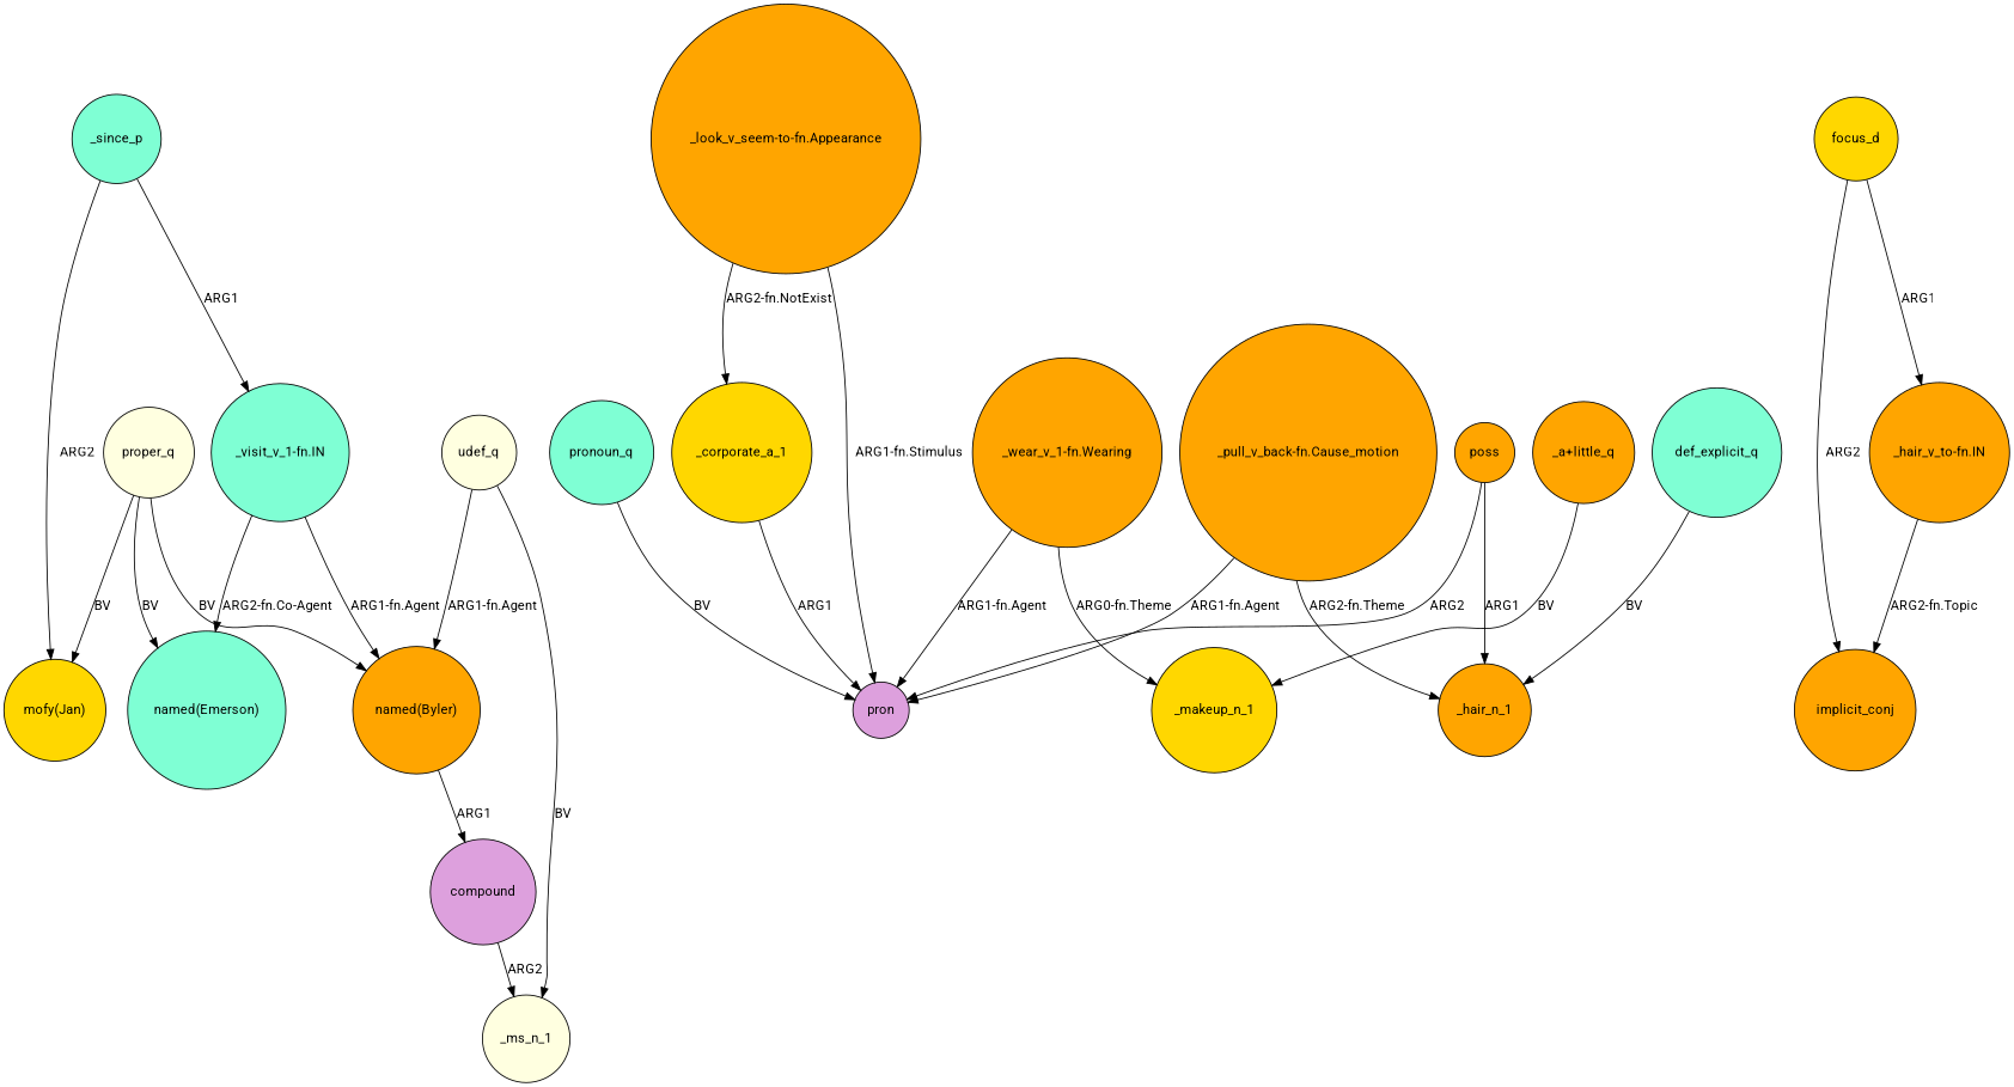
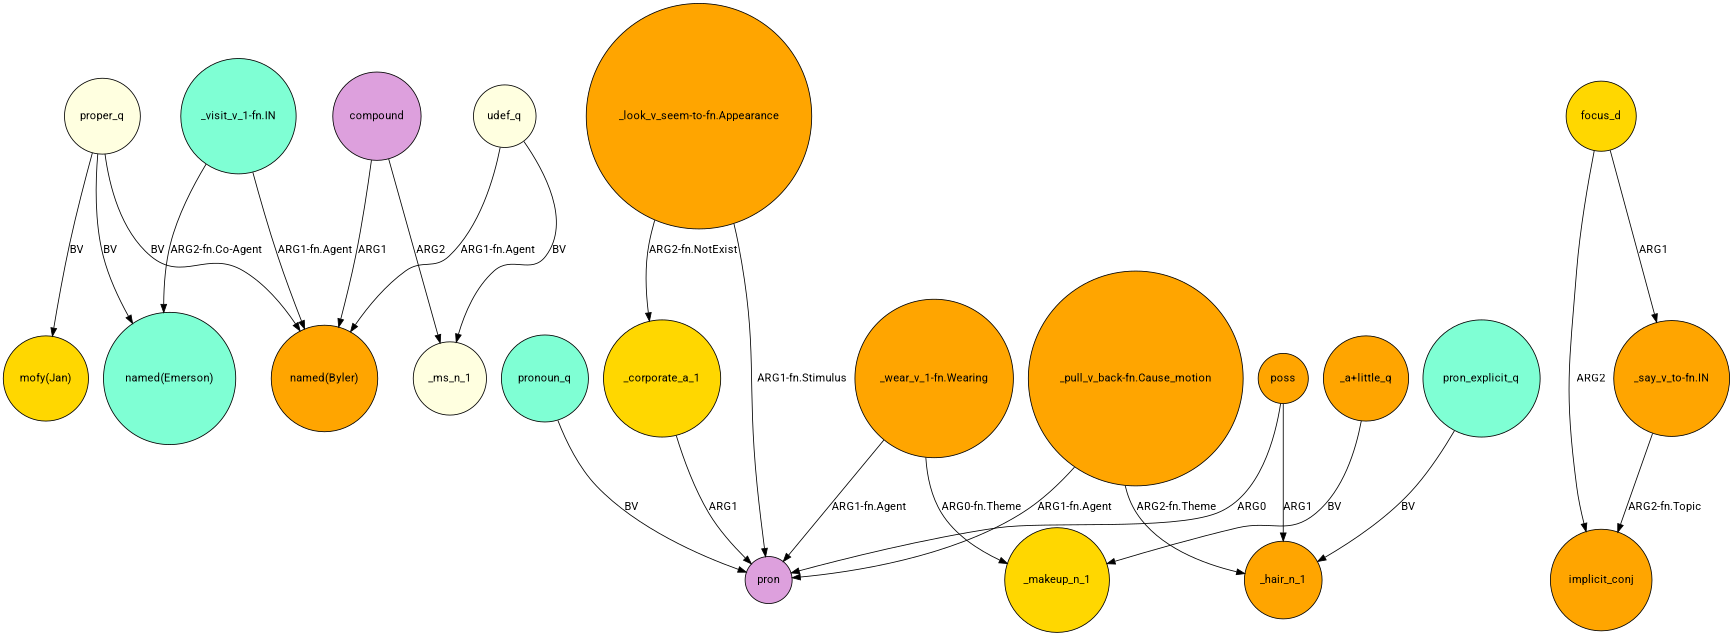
  digraph {
    fontname=Roboto
    node [fillcolor=orange fontname=Roboto shape=circle style=filled]
    edge [fontname=Roboto]
-   _since_p [fillcolor=aquamarine]
    "mofy(Jan)" [fillcolor=gold]
    "_visit_v_1-fn.IN" [fillcolor=aquamarine]
    "named(Byler)"
    "named(Emerson)" [fillcolor=aquamarine]
    proper_q [fillcolor=lightyellow]
    _corporate_a_1 [fillcolor=gold]
    "_look_v_seem-to-fn.Appearance"
    pron [fillcolor=plum]
    compound [fillcolor=plum]
    _ms_n_1 [fillcolor=lightyellow]
    poss
    _hair_n_1
    focus_d [fillcolor=gold]
    implicit_conj
-   "_say_v_to-fn.IN" [label="_hair_v_to-fn.IN"]
+   "_say_v_to-fn.IN"
    "_pull_v_back-fn.Cause_motion"
-   def_explicit_q [fillcolor=aquamarine]
+   def_explicit_q [fillcolor=aquamarine label=pron_explicit_q]
    pronoun_q [fillcolor=aquamarine]
    udef_q [fillcolor=lightyellow]
    "_wear_v_1-fn.Wearing"
    _makeup_n_1 [fillcolor=gold]
    "_a+little_q"
-   _since_p -> "mofy(Jan)" [label=ARG2]
-   _since_p -> "_visit_v_1-fn.IN" [label=ARG1]
    "_visit_v_1-fn.IN" -> "named(Byler)" [label="ARG1-fn.Agent"]
    "_visit_v_1-fn.IN" -> "named(Emerson)" [label="ARG2-fn.Co-Agent"]
    proper_q -> "mofy(Jan)" [label=BV]
    proper_q -> "named(Byler)" [label=BV]
    proper_q -> "named(Emerson)" [label=BV]
    _corporate_a_1 -> pron [label=ARG1]
    "_look_v_seem-to-fn.Appearance" -> _corporate_a_1 [label="ARG2-fn.NotExist"]
    "_look_v_seem-to-fn.Appearance" -> pron [label="ARG1-fn.Stimulus"]
-   "named(Byler)" -> compound [label=ARG1]
+   compound -> "named(Byler)" [label=ARG1]
    compound -> _ms_n_1 [label=ARG2]
-   poss -> pron [label=ARG2]
+   poss -> pron [label=ARG0]
    poss -> _hair_n_1 [label=ARG1]
    focus_d -> implicit_conj [label=ARG2]
    focus_d -> "_say_v_to-fn.IN" [label=ARG1]
    "_say_v_to-fn.IN" -> implicit_conj [label="ARG2-fn.Topic"]
    "_pull_v_back-fn.Cause_motion" -> pron [label="ARG1-fn.Agent"]
    "_pull_v_back-fn.Cause_motion" -> _hair_n_1 [label="ARG2-fn.Theme"]
    def_explicit_q -> _hair_n_1 [label=BV]
    pronoun_q -> pron [label=BV]
    udef_q -> "named(Byler)" [label="ARG1-fn.Agent"]
    udef_q -> _ms_n_1 [label=BV]
    "_wear_v_1-fn.Wearing" -> pron [label="ARG1-fn.Agent"]
    "_wear_v_1-fn.Wearing" -> _makeup_n_1 [label="ARG0-fn.Theme"]
    "_a+little_q" -> _makeup_n_1 [label=BV]
  }
